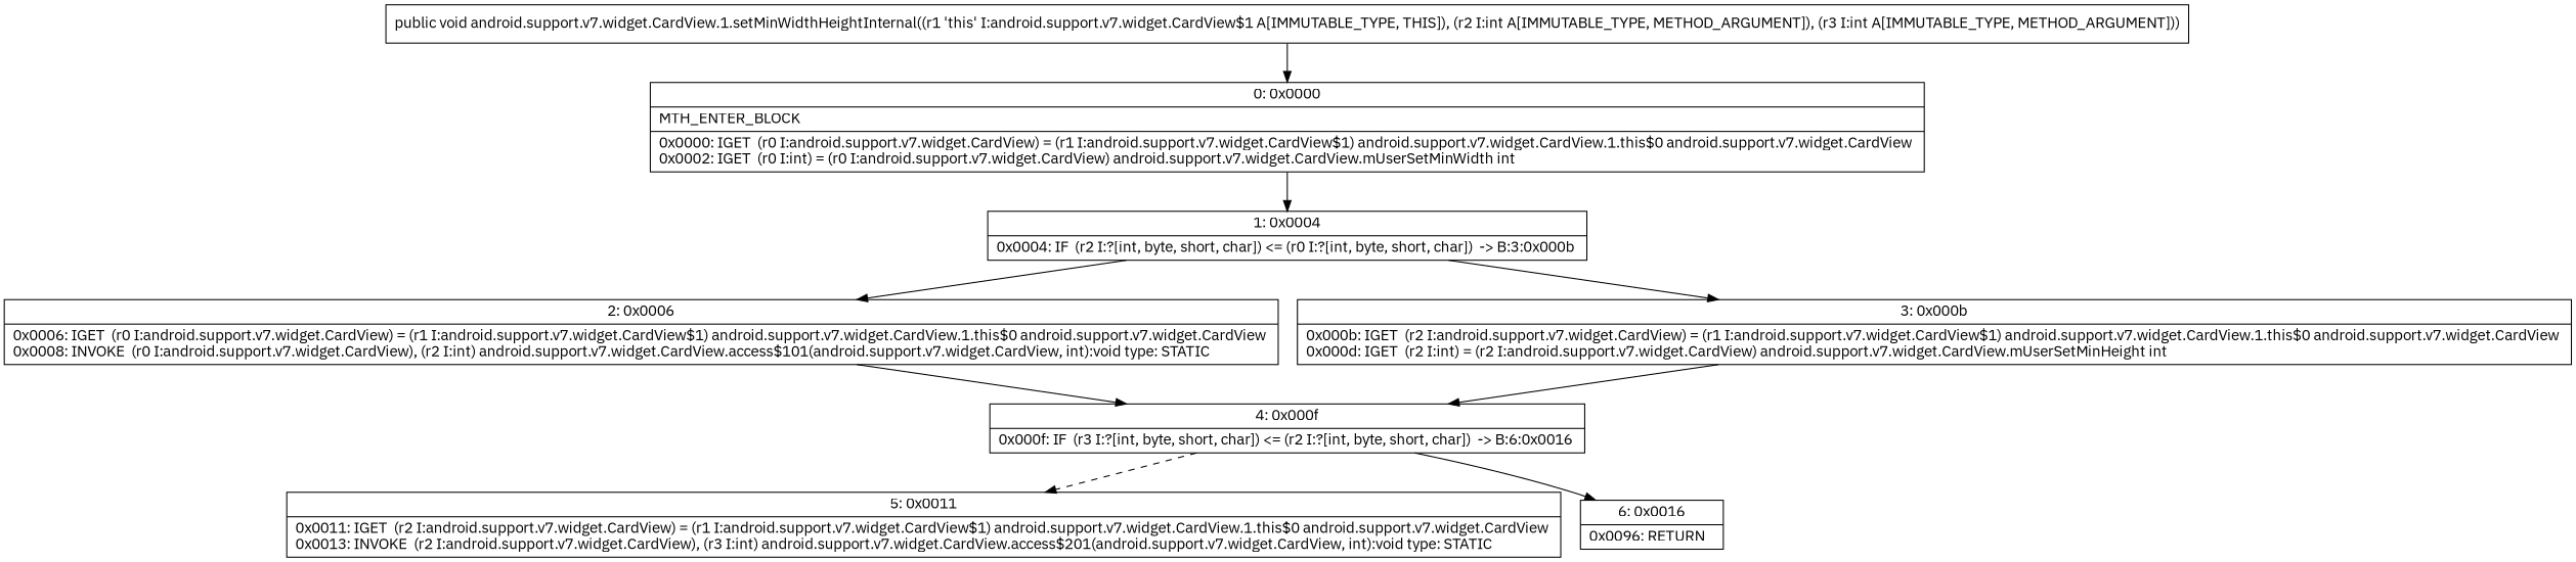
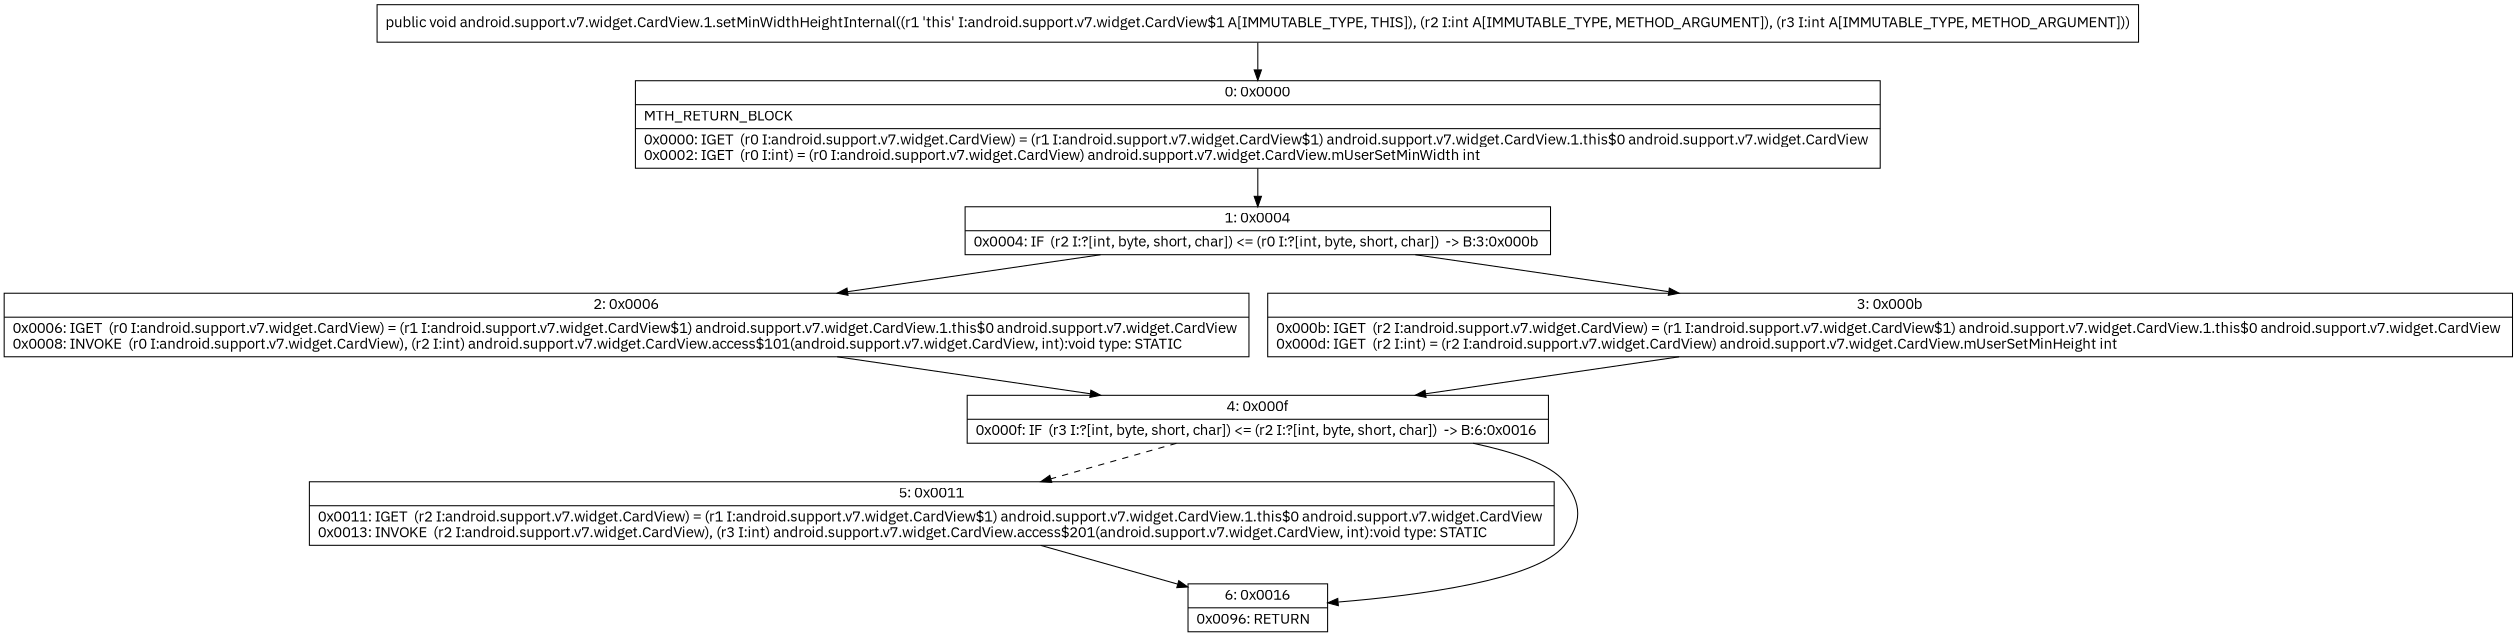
  digraph {
    fontname="IBM Plex Sans"
    node [fontname="IBM Plex Sans" shape=record]
    edge [fontname="IBM Plex Sans"]
-   n1 [label="{0\:\ 0x0000|MTH_ENTER_BLOCK\l|0x0000: IGET  (r0 I:android.support.v7.widget.CardView) = (r1 I:android.support.v7.widget.CardView$1) android.support.v7.widget.CardView.1.this$0 android.support.v7.widget.CardView \l0x0002: IGET  (r0 I:int) = (r0 I:android.support.v7.widget.CardView) android.support.v7.widget.CardView.mUserSetMinWidth int \l}"]
+   n1 [label="{0\:\ 0x0000|MTH_RETURN_BLOCK\l|0x0000: IGET  (r0 I:android.support.v7.widget.CardView) = (r1 I:android.support.v7.widget.CardView$1) android.support.v7.widget.CardView.1.this$0 android.support.v7.widget.CardView \l0x0002: IGET  (r0 I:int) = (r0 I:android.support.v7.widget.CardView) android.support.v7.widget.CardView.mUserSetMinWidth int \l}"]
    n2 [label="{1\:\ 0x0004|0x0004: IF  (r2 I:?[int, byte, short, char]) \<= (r0 I:?[int, byte, short, char])  \-\> B:3:0x000b \l}"]
    n3 [label="{2\:\ 0x0006|0x0006: IGET  (r0 I:android.support.v7.widget.CardView) = (r1 I:android.support.v7.widget.CardView$1) android.support.v7.widget.CardView.1.this$0 android.support.v7.widget.CardView \l0x0008: INVOKE  (r0 I:android.support.v7.widget.CardView), (r2 I:int) android.support.v7.widget.CardView.access$101(android.support.v7.widget.CardView, int):void type: STATIC \l}"]
    n4 [label="{3\:\ 0x000b|0x000b: IGET  (r2 I:android.support.v7.widget.CardView) = (r1 I:android.support.v7.widget.CardView$1) android.support.v7.widget.CardView.1.this$0 android.support.v7.widget.CardView \l0x000d: IGET  (r2 I:int) = (r2 I:android.support.v7.widget.CardView) android.support.v7.widget.CardView.mUserSetMinHeight int \l}"]
    n5 [label="{4\:\ 0x000f|0x000f: IF  (r3 I:?[int, byte, short, char]) \<= (r2 I:?[int, byte, short, char])  \-\> B:6:0x0016 \l}"]
    n6 [label="{5\:\ 0x0011|0x0011: IGET  (r2 I:android.support.v7.widget.CardView) = (r1 I:android.support.v7.widget.CardView$1) android.support.v7.widget.CardView.1.this$0 android.support.v7.widget.CardView \l0x0013: INVOKE  (r2 I:android.support.v7.widget.CardView), (r3 I:int) android.support.v7.widget.CardView.access$201(android.support.v7.widget.CardView, int):void type: STATIC \l}"]
    n7 [label="{6\:\ 0x0016|0x0096: RETURN   \l}"]
    n8 [label="{public void android.support.v7.widget.CardView.1.setMinWidthHeightInternal((r1 'this' I:android.support.v7.widget.CardView$1 A[IMMUTABLE_TYPE, THIS]), (r2 I:int A[IMMUTABLE_TYPE, METHOD_ARGUMENT]), (r3 I:int A[IMMUTABLE_TYPE, METHOD_ARGUMENT])) }"]
    n1 -> n2
    n2 -> n3 [style=solid]
    n2 -> n4
    n3 -> n5
    n4 -> n5
    n5 -> n6 [style=dashed]
    n5 -> n7
+   n6 -> n7
    n8 -> n1
  }
